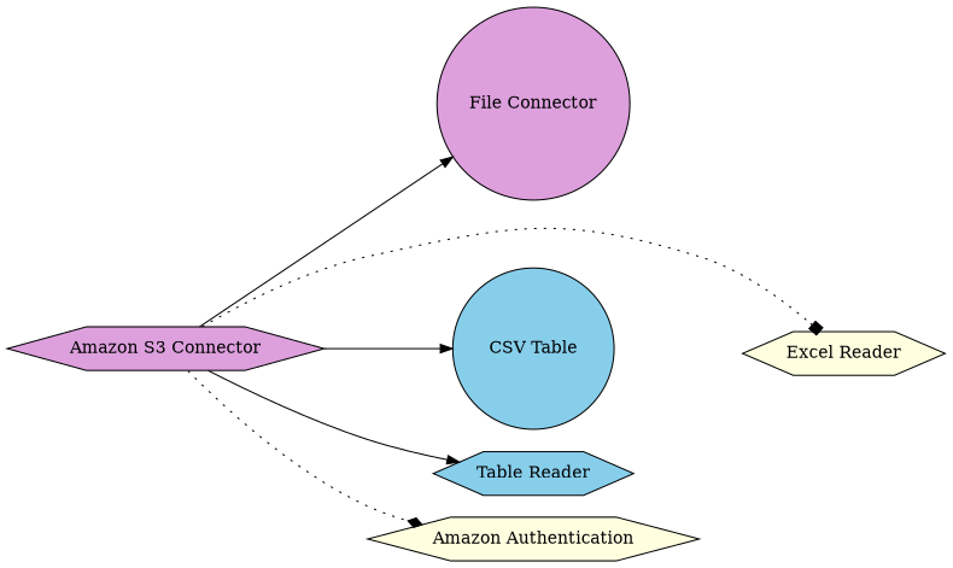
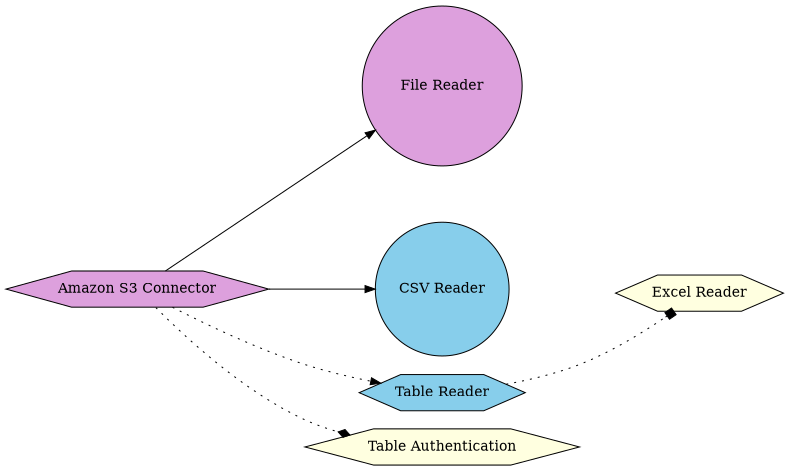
  digraph {
    rankdir=LR
    node [fillcolor=plum shape=hexagon style=filled]
    edge [arrowhead=normal style=solid]
    n1 [label="Amazon S3 Connector"]
-   n2 [label="File Connector" shape=circle]
+   n2 [label="File Reader" shape=circle]
    n3 [fillcolor=lightyellow label="Excel Reader"]
-   n4 [fillcolor=skyblue label="CSV Table" shape=circle]
+   n4 [fillcolor=skyblue label="CSV Reader" shape=circle]
    n5 [fillcolor=skyblue label="Table Reader"]
-   n6 [fillcolor=lightyellow label="Amazon Authentication"]
+   n6 [fillcolor=lightyellow label="Table Authentication"]
    n1 -> n2
-   n1 -> n3 [arrowhead=box style=dotted]
+   n5 -> n3 [arrowhead=box style=dotted]
    n1 -> n4
-   n1 -> n5
+   n1 -> n5 [style=dotted]
    n1 -> n6 [arrowhead=diamond style=dotted]
  }
